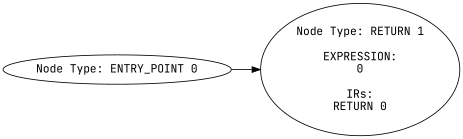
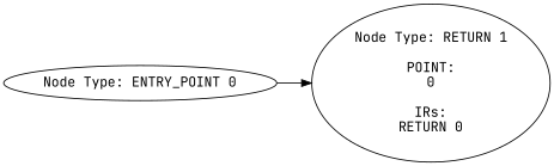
  digraph {
    rankdir=LR
    fontname="JetBrains Mono"
    node [fontname="JetBrains Mono"]
    n1 [label="Node Type: ENTRY_POINT 0\n"]
-   n2 [label="Node Type: RETURN 1\n\nEXPRESSION:\n0\n\nIRs:\nRETURN 0"]
+   n2 [label="Node Type: RETURN 1\n\nPOINT:\n0\n\nIRs:\nRETURN 0"]
    n1 -> n2 [fontname="JetBrains Mono"]
  }
